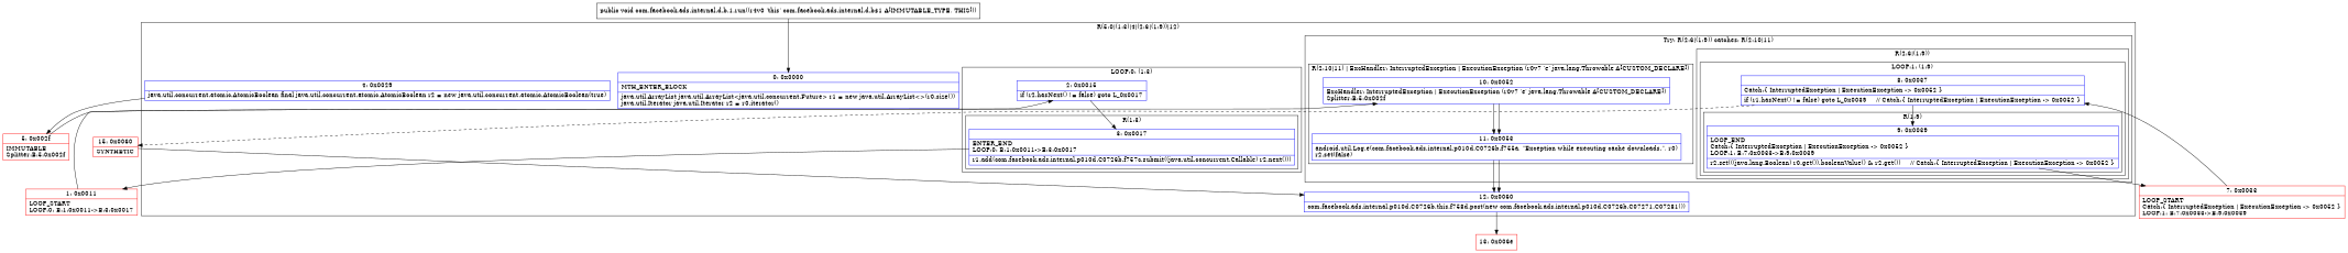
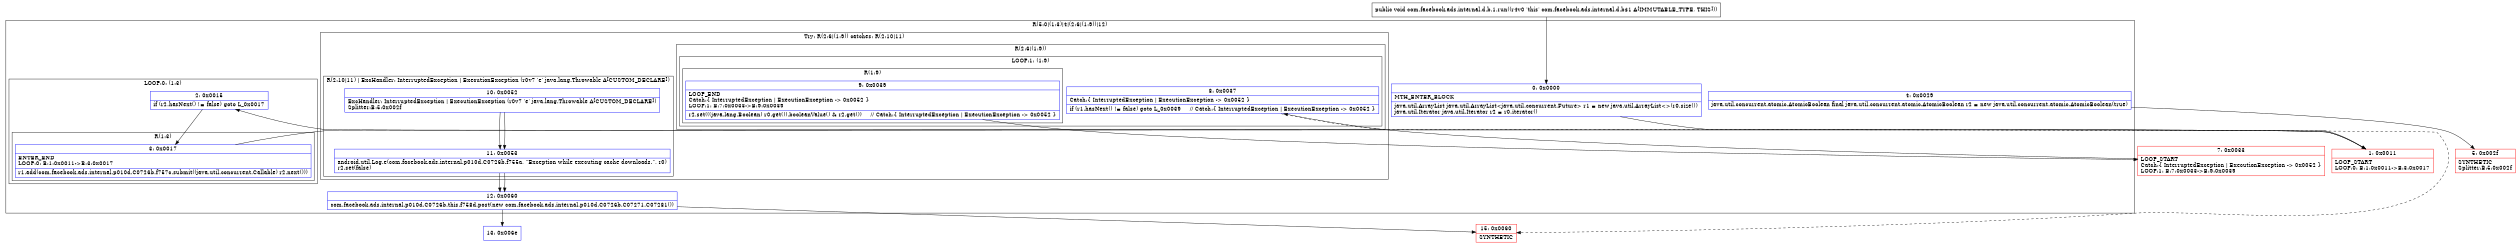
  digraph {
    node [color=blue shape=record]
    n1 [label="{9\:\ 0x0039|LOOP_END\lCatch:\{ InterruptedException \| ExecutionException \-\> 0x0052 \}\lLOOP:1: B:7:0x0033\-\>B:9:0x0039\l|r2.set(((java.lang.Boolean) r0.get()).booleanValue() & r2.get())     \/\/ Catch:\{ InterruptedException \| ExecutionException \-\> 0x0052 \}\l}"]
    n2 [label="{8\:\ 0x0037|Catch:\{ InterruptedException \| ExecutionException \-\> 0x0052 \}\l|if (r1.hasNext() != false) goto L_0x0039     \/\/ Catch:\{ InterruptedException \| ExecutionException \-\> 0x0052 \}\l}"]
    n3 [label="{10\:\ 0x0052|ExcHandler: InterruptedException \| ExecutionException (r0v7 'e' java.lang.Throwable A[CUSTOM_DECLARE])\lSplitter:B:5:0x002f\l}"]
    n4 [label="{11\:\ 0x0053|android.util.Log.e(com.facebook.ads.internal.p010d.C0726b.f755a, \"Exception while executing cache downloads.\", r0)\lr2.set(false)\l}"]
    n5 [label="{3\:\ 0x0017|ENTER_END\lLOOP:0: B:1:0x0011\-\>B:3:0x0017\l|r1.add(com.facebook.ads.internal.p010d.C0726b.f757c.submit((java.util.concurrent.Callable) r2.next()))\l}"]
    n6 [label="{2\:\ 0x0015|if (r2.hasNext() != false) goto L_0x0017\l}"]
    n7 [label="{0\:\ 0x0000|MTH_ENTER_BLOCK\l|java.util.ArrayList java.util.ArrayList\<java.util.concurrent.Future\> r1 = new java.util.ArrayList\<\>(r0.size())\ljava.util.Iterator java.util.Iterator r2 = r0.iterator()\l}"]
    n8 [label="{4\:\ 0x0029|java.util.concurrent.atomic.AtomicBoolean final java.util.concurrent.atomic.AtomicBoolean r2 = new java.util.concurrent.atomic.AtomicBoolean(true)\l}"]
    n9 [label="{12\:\ 0x0060|com.facebook.ads.internal.p010d.C0726b.this.f758d.post(new com.facebook.ads.internal.p010d.C0726b.C07271.C07281())\l}"]
    n10 [color=red label="{1\:\ 0x0011|LOOP_START\lLOOP:0: B:1:0x0011\-\>B:3:0x0017\l}"]
    n11 [color=red label="{7\:\ 0x0033|LOOP_START\lCatch:\{ InterruptedException \| ExecutionException \-\> 0x0052 \}\lLOOP:1: B:7:0x0033\-\>B:9:0x0039\l}"]
    n12 [color=red label="{15\:\ 0x0060|SYNTHETIC\l}"]
-   n13 [color=red label="{5\:\ 0x002f|IMMUTABLE\lSplitter:B:5:0x002f\l}"]
-   n14 [color=red label="{13\:\ 0x006e}"]
+   n13 [color=red label="{5\:\ 0x002f|SYNTHETIC\lSplitter:B:5:0x002f\l}"]
+   n14 [label="{13\:\ 0x006e}"]
    n15 [label="{public void com.facebook.ads.internal.d.b.1.run((r4v0 'this' com.facebook.ads.internal.d.b$1 A[IMMUTABLE_TYPE, THIS])) }" color=""]
    subgraph cluster_1 {
      label="R(5:0|(1:3)|4|(2:6|(1:9))|12)"
      n7
      n8
      n9
      subgraph cluster_2 {
        label="Try: R(2:6|(1:9)) catches: R(2:10|11)"
        subgraph cluster_3 {
          label="R(2:6|(1:9))"
          subgraph cluster_4 {
            label="LOOP:1: (1:9)"
            n2
            subgraph cluster_5 {
              label="R(1:9)"
              n1
            }
          }
        }
        subgraph cluster_6 {
          label="R(2:10|11) | ExcHandler: InterruptedException \| ExecutionException (r0v7 'e' java.lang.Throwable A[CUSTOM_DECLARE])\l"
          n3
          n4
        }
      }
      subgraph cluster_7 {
        label="LOOP:0: (1:3)"
        n6
        subgraph cluster_8 {
          label="R(1:3)"
          n5
        }
      }
    }
    subgraph cluster_9 {
      label="R(2:10|11) | ExcHandler: InterruptedException \| ExecutionException (r0v7 'e' java.lang.Throwable A[CUSTOM_DECLARE])\l"
    }
    n1 -> n11
-   n2 -> n1
    n2 -> n12 [style=dashed]
    n3 -> n4
    n3 -> n4
    n4 -> n9
    n4 -> n9
    n5 -> n10
    n6 -> n5
+   n7 -> n10
    n8 -> n13
    n9 -> n14
    n10 -> n6
    n11 -> n2
-   n12 -> n9
-   n13 -> n3
+   n9 -> n12
    n15 -> n7
  }
